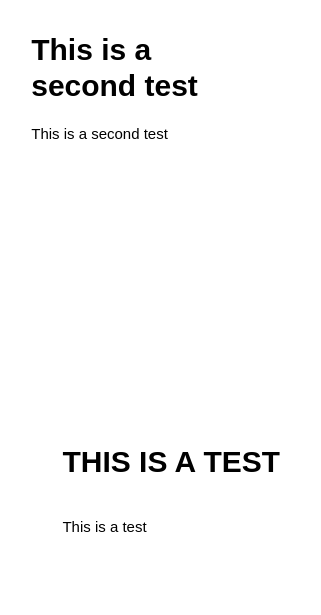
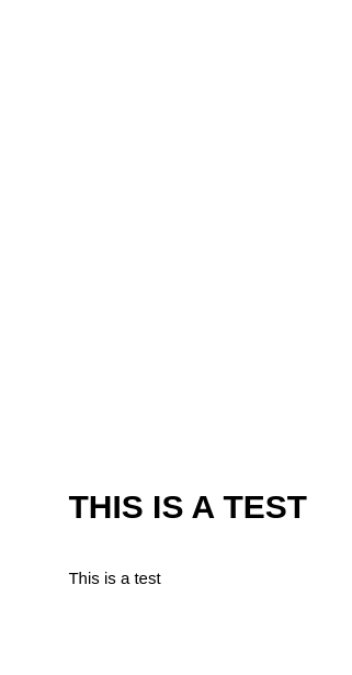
  <mxCell id="0" />
  <mxCell id="1" parent="0" />
  <mxCell id="2" value="&lt;h1&gt;THIS IS A TEST&lt;/h1&gt;&lt;div&gt;&lt;br&gt;&lt;/div&gt;&lt;div&gt;This is a test&lt;/div&gt;&lt;div&gt;&lt;br&gt;&lt;/div&gt;" style="text;html=1;strokeColor=none;fillColor=none;spacing=5;spacingTop=-20;whiteSpace=wrap;overflow=hidden;rounded=0;" vertex="1" parent="1"><mxGeometry x="45" y="350" width="190" height="120" as="geometry" /></mxCell>
- <mxCell id="3" value="&lt;h1&gt;This is a second test&lt;/h1&gt;&lt;div&gt;This is a second test&lt;/div&gt;" style="text;html=1;strokeColor=none;fillColor=none;spacing=5;spacingTop=-20;whiteSpace=wrap;overflow=hidden;rounded=0;" vertex="1" parent="1"><mxGeometry x="20" y="20" width="190" height="120" as="geometry" /></mxCell>
